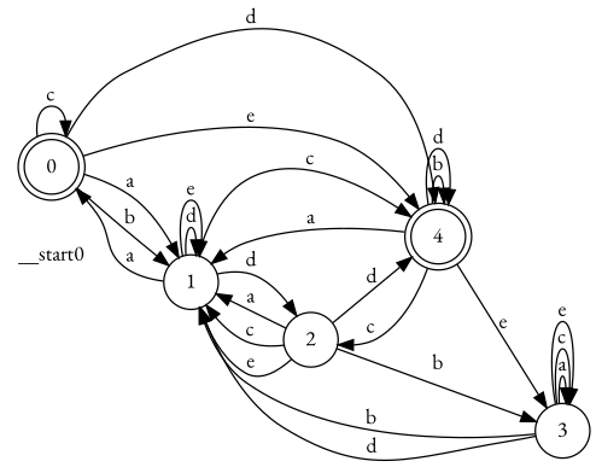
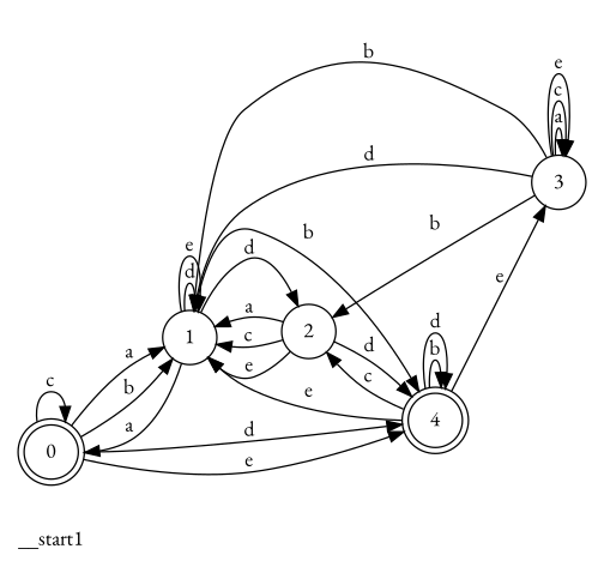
  digraph {
    fontname="EB Garamond"
    rankdir=LR
    node [fontname="EB Garamond" shape=circle color=black fillcolor=white style="rounded,filled"]
    edge [fontname="EB Garamond"]
-   __start0 [shape=none color="" fillcolor="" style=""]
+   __start0 [shape=none label=__start1 color="" fillcolor="" style=""]
    n2 [label=0 shape=doublecircle]
    n3 [label=1]
    n4 [label=4 shape=doublecircle]
    n5 [label=2 style=filled]
    n6 [label=3 style=filled]
    n2 -> n2 [label=c]
    n2 -> n3 [label=a]
    n2 -> n3 [label=b]
    n2 -> n4 [label=d]
    n2 -> n4 [label=e]
    n3 -> n2 [label=a]
    n3 -> n3 [label=d]
    n3 -> n3 [label=e]
-   n3 -> n4 [label=c]
+   n3 -> n4 [label=b]
    n3 -> n5 [label=d]
-   n4 -> n3 [label=a]
+   n4 -> n3 [label=e]
    n4 -> n4 [label=b]
    n4 -> n4 [label=d]
    n4 -> n5 [label=c]
    n4 -> n6 [label=e]
    n5 -> n3 [label=a]
    n5 -> n3 [label=c]
    n5 -> n3 [label=e]
    n5 -> n4 [label=d]
-   n5 -> n6 [label=b]
+   n6 -> n5 [label=b]
    n6 -> n3 [label=b]
    n6 -> n3 [label=d]
    n6 -> n6 [label=a]
    n6 -> n6 [label=c]
    n6 -> n6 [label=e]
  }
